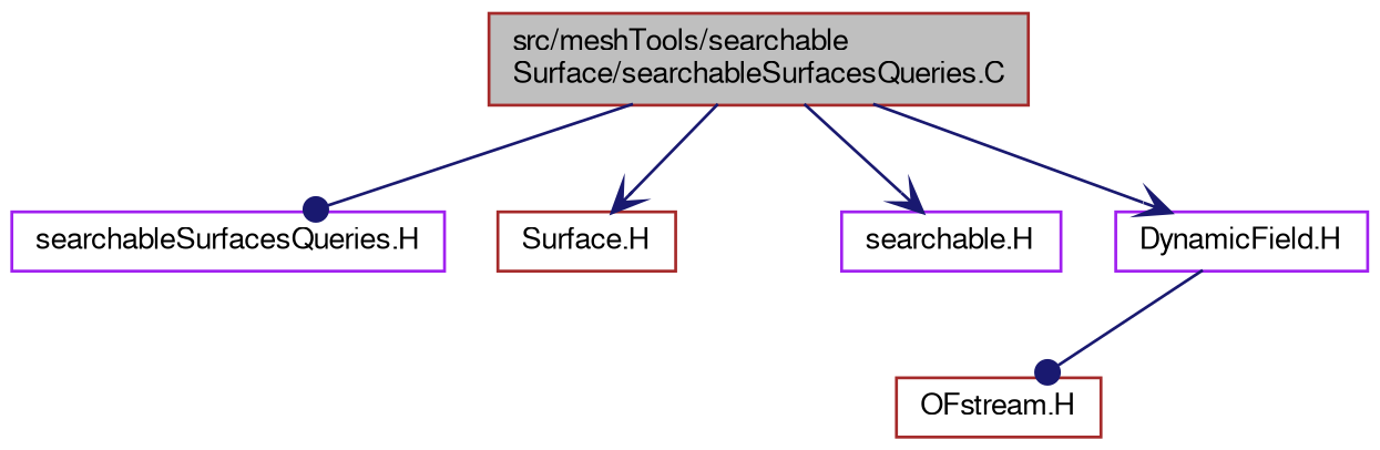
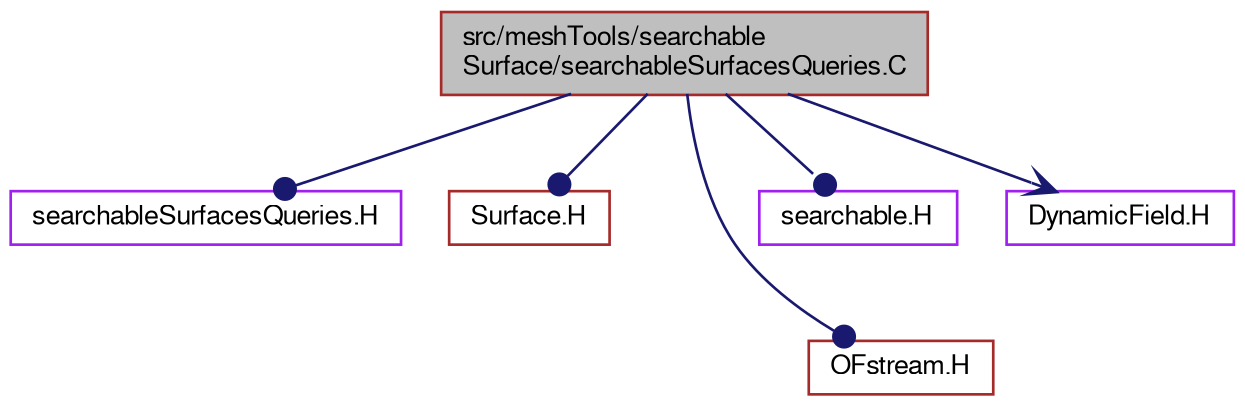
  digraph {
    node [color=brown fontname=FreeSans fontsize=10 shape=record]
    edge [arrowhead=dot color=midnightblue fontname=FreeSans fontsize=10 labelfontname=FreeSans labelfontsize=10 style=solid]
    n1 [fillcolor=grey75 fontcolor=black height=0.2 label="src/meshTools/searchable\lSurface/searchableSurfacesQueries.C" style=filled width=0.4]
    n2 [color=purple height=0.2 label="searchableSurfacesQueries.H" width=0.4]
    n3 [height=0.2 label="Surface.H" width=0.4]
    n4 [height=0.2 label="OFstream.H" width=0.4]
    n5 [color=purple height=0.2 label="searchable.H" width=0.4]
    n6 [color=purple height=0.2 label="DynamicField.H" width=0.4]
    n1 -> n2
-   n1 -> n3 [arrowhead=vee]
-   n6 -> n4
-   n1 -> n5 [arrowhead=vee]
+   n1 -> n3
+   n1 -> n4
+   n1 -> n5
    n1 -> n6 [arrowhead=vee]
  }
